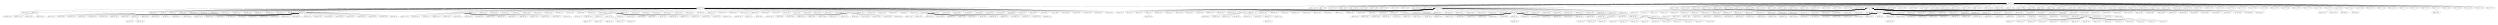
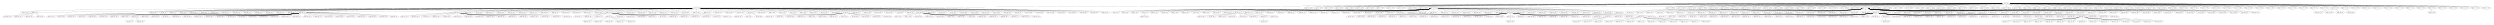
  graph {
    fontname="JetBrains Mono"
    node [fontname="JetBrains Mono"]
    edge [fontname="JetBrains Mono"]
    n1 [label="Node-0 (0)"]
    n2 [label="Node-10 (0)"]
    n3 [label="Node-11 (65)"]
    n4 [label="Node-22 (6)"]
    n5 [label="Node-34 (74)"]
    n6 [label="Node-38 (16)"]
    n7 [label="Node-41 (93)"]
    n8 [label="Node-59 (62)"]
    n9 [label="Node-93 (88)"]
    n10 [label="Node-98 (72)"]
    n11 [label="Node-102 (7)"]
    n12 [label="Node-103 (42)"]
    n13 [label="Node-105 (32)"]
    n14 [label="Node-112 (55)"]
    n15 [label="Node-113 (0)"]
    n16 [label="Node-119 (89)"]
    n17 [label="Node-122 (14)"]
    n18 [label="Node-152 (6)"]
    n19 [label="Node-177 (70)"]
    n20 [label="Node-181 (64)"]
    n21 [label="Node-192 (89)"]
    n22 [label="Node-193 (4)"]
    n23 [label="Node-202 (67)"]
    n24 [label="Node-211 (25)"]
    n25 [label="Node-216 (45)"]
    n26 [label="Node-223 (37)"]
    n27 [label="Node-239 (30)"]
    n28 [label="Node-240 (80)"]
    n29 [label="Node-280 (18)"]
    n30 [label="Node-310 (68)"]
    n31 [label="Node-339 (56)"]
    n32 [label="Node-340 (56)"]
    n33 [label="Node-358 (77)"]
    n34 [label="Node-363 (0)"]
    n35 [label="Node-368 (52)"]
    n36 [label="Node-374 (91)"]
    n37 [label="Node-378 (25)"]
    n38 [label="Node-382 (85)"]
    n39 [label="Node-441 (32)"]
    n40 [label="Node-414 (3)"]
    n41 [label="Node-434 (5)"]
    n42 [label="Node-442 (76)"]
    n43 [label="Node-446 (70)"]
    n44 [label="Node-448 (63)"]
    n45 [label="Node-454 (29)"]
    n46 [label="Node-467 (89)"]
    n47 [label="Node-475 (72)"]
    n48 [label="Node-489 (99)"]
    n49 [label="Node-2 (99)"]
    n50 [label="Node-16 (8)"]
    n51 [label="Node-17 (13)"]
    n52 [label="Node-29 (64)"]
    n53 [label="Node-36 (91)"]
    n54 [label="Node-53 (43)"]
    n55 [label="Node-58 (24)"]
    n56 [label="Node-61 (68)"]
    n57 [label="Node-64 (9)"]
    n58 [label="Node-88 (90)"]
    n59 [label="Node-107 (47)"]
    n60 [label="Node-130 (72)"]
    n61 [label="Node-137 (46)"]
    n62 [label="Node-161 (38)"]
    n63 [label="Node-168 (68)"]
    n64 [label="Node-188 (65)"]
    n65 [label="Node-195 (6)"]
    n66 [label="Node-204 (97)"]
    n67 [label="Node-206 (65)"]
    n68 [label="Node-209 (65)"]
    n69 [label="Node-217 (15)"]
    n70 [label="Node-222 (83)"]
    n71 [label="Node-235 (53)"]
    n72 [label="Node-244 (59)"]
    n73 [label="Node-250 (65)"]
    n74 [label="Node-254 (75)"]
    n75 [label="Node-255 (93)"]
    n76 [label="Node-273 (7)"]
    n77 [label="Node-282 (9)"]
    n78 [label="Node-286 (3)"]
    n79 [label="Node-291 (5)"]
    n80 [label="Node-301 (98)"]
    n81 [label="Node-308 (44)"]
    n82 [label="Node-316 (44)"]
    n83 [label="Node-343 (32)"]
    n84 [label="Node-373 (54)"]
    n85 [label="Node-377 (72)"]
    n86 [label="Node-396 (35)"]
    n87 [label="Node-407 (3)"]
    n88 [label="Node-425 (27)"]
    n89 [label="Node-438 (85)"]
    n90 [label="Node-460 (13)"]
    n91 [label="Node-469 (51)"]
    n92 [label="Node-487 (75)"]
    n93 [label="Node-31 (61)"]
    n94 [label="Node-48 (2)"]
    n95 [label="Node-69 (92)"]
    n96 [label="Node-70 (6)"]
    n97 [label="Node-75 (7)"]
    n98 [label="Node-76 (22)"]
    n99 [label="Node-83 (58)"]
    n100 [label="Node-136 (99)"]
    n101 [label="Node-139 (37)"]
    n102 [label="Node-145 (75)"]
    n103 [label="Node-151 (71)"]
    n104 [label="Node-155 (78)"]
    n105 [label="Node-160 (82)"]
    n106 [label="Node-169 (10)"]
    n107 [label="Node-170 (87)"]
    n108 [label="Node-184 (93)"]
    n109 [label="Node-190 (0)"]
    n110 [label="Node-201 (0)"]
    n111 [label="Node-205 (12)"]
    n112 [label="Node-224 (91)"]
    n113 [label="Node-238 (41)"]
    n114 [label="Node-256 (41)"]
    n115 [label="Node-261 (31)"]
    n116 [label="Node-275 (50)"]
    n117 [label="Node-276 (72)"]
    n118 [label="Node-290 (86)"]
    n119 [label="Node-298 (3)"]
    n120 [label="Node-304 (20)"]
    n121 [label="Node-325 (46)"]
    n122 [label="Node-332 (62)"]
    n123 [label="Node-333 (95)"]
    n124 [label="Node-341 (0)"]
    n125 [label="Node-359 (40)"]
    n126 [label="Node-366 (26)"]
    n127 [label="Node-387 (86)"]
    n128 [label="Node-410 (75)"]
    n129 [label="Node-424 (57)"]
    n130 [label="Node-427 (61)"]
    n131 [label="Node-432 (66)"]
    n132 [label="Node-433 (69)"]
    n133 [label="Node-437 (54)"]
    n134 [label="Node-453 (47)"]
    n135 [label="Node-463 (60)"]
    n136 [label="Node-472 (16)"]
    n137 [label="Node-481 (3)"]
    n138 [label="Node-498 (84)"]
    n139 [label="Node-14 (64)"]
    n140 [label="Node-32 (19)"]
    n141 [label="Node-44 (87)"]
    n142 [label="Node-73 (82)"]
    n143 [label="Node-91 (64)"]
    n144 [label="Node-141 (37)"]
    n145 [label="Node-178 (68)"]
    n146 [label="Node-185 (1)"]
    n147 [label="Node-200 (62)"]
    n148 [label="Node-225 (90)"]
    n149 [label="Node-241 (39)"]
    n150 [label="Node-249 (75)"]
    n151 [label="Node-268 (9)"]
    n152 [label="Node-279 (6)"]
    n153 [label="Node-289 (1)"]
    n154 [label="Node-295 (40)"]
    n155 [label="Node-297 (73)"]
    n156 [label="Node-314 (43)"]
    n157 [label="Node-329 (60)"]
    n158 [label="Node-348 (36)"]
    n159 [label="Node-365 (79)"]
    n160 [label="Node-371 (19)"]
    n161 [label="Node-385 (11)"]
    n162 [label="Node-409 (4)"]
    n163 [label="Node-421 (62)"]
    n164 [label="Node-430 (65)"]
    n165 [label="Node-447 (11)"]
    n166 [label="Node-449 (16)"]
    n167 [label="Node-451 (11)"]
    n168 [label="Node-466 (38)"]
    n169 [label="Node-491 (74)"]
    n170 [label="Node-493 (57)"]
    n171 [label="Node-1 (63)"]
    n172 [label="Node-3 (66)"]
    n173 [label="Node-5 (78)"]
    n174 [label="Node-21 (5)"]
    n175 [label="Node-65 (16)"]
    n176 [label="Node-66 (84)"]
    n177 [label="Node-74 (53)"]
    n178 [label="Node-87 (49)"]
    n179 [label="Node-12 (53)"]
    n180 [label="Node-55 (40)"]
    n181 [label="Node-62 (59)"]
    n182 [label="Node-108 (48)"]
    n183 [label="Node-114 (1)"]
    n184 [label="Node-115 (47)"]
    n185 [label="Node-117 (80)"]
    n186 [label="Node-159 (57)"]
    n187 [label="Node-183 (9)"]
    n188 [label="Node-191 (27)"]
    n189 [label="Node-210 (27)"]
    n190 [label="Node-214 (40)"]
    n191 [label="Node-228 (94)"]
    n192 [label="Node-243 (37)"]
    n193 [label="Node-258 (99)"]
    n194 [label="Node-272 (69)"]
    n195 [label="Node-335 (80)"]
    n196 [label="Node-355 (58)"]
    n197 [label="Node-397 (61)"]
    n198 [label="Node-398 (47)"]
    n199 [label="Node-400 (77)"]
    n200 [label="Node-412 (76)"]
    n201 [label="Node-450 (24)"]
    n202 [label="Node-452 (42)"]
    n203 [label="Node-470 (57)"]
    n204 [label="Node-484 (98)"]
    n205 [label="Node-485 (75)"]
    n206 [label="Node-120 (12)"]
    n207 [label="Node-146 (88)"]
    n208 [label="Node-189 (0)"]
    n209 [label="Node-220 (68)"]
    n210 [label="Node-227 (54)"]
    n211 [label="Node-299 (75)"]
    n212 [label="Node-312 (62)"]
    n213 [label="Node-315 (10)"]
    n214 [label="Node-318 (71)"]
    n215 [label="Node-327 (54)"]
    n216 [label="Node-350 (11)"]
    n217 [label="Node-416 (96)"]
    n218 [label="Node-473 (13)"]
    n219 [label="Node-402 (41)"]
    n220 [label="Node-8 (74)"]
    n221 [label="Node-9 (71)"]
    n222 [label="Node-26 (49)"]
    n223 [label="Node-39 (82)"]
    n224 [label="Node-85 (72)"]
    n225 [label="Node-89 (14)"]
    n226 [label="Node-101 (67)"]
    n227 [label="Node-106 (48)"]
    n228 [label="Node-124 (79)"]
    n229 [label="Node-127 (16)"]
    n230 [label="Node-154 (31)"]
    n231 [label="Node-164 (61)"]
    n232 [label="Node-167 (55)"]
    n233 [label="Node-187 (95)"]
    n234 [label="Node-213 (91)"]
    n235 [label="Node-221 (33)"]
    n236 [label="Node-277 (99)"]
    n237 [label="Node-285 (92)"]
    n238 [label="Node-300 (85)"]
    n239 [label="Node-323 (39)"]
    n240 [label="Node-336 (36)"]
    n241 [label="Node-351 (62)"]
    n242 [label="Node-322 (0)"]
    n243 [label="Node-18 (45)"]
    n244 [label="Node-46 (24)"]
    n245 [label="Node-86 (45)"]
    n246 [label="Node-96 (85)"]
    n247 [label="Node-125 (8)"]
    n248 [label="Node-126 (24)"]
    n249 [label="Node-148 (68)"]
    n250 [label="Node-156 (79)"]
    n251 [label="Node-180 (76)"]
    n252 [label="Node-215 (41)"]
    n253 [label="Node-229 (94)"]
    n254 [label="Node-233 (94)"]
    n255 [label="Node-237 (88)"]
    n256 [label="Node-260 (84)"]
    n257 [label="Node-265 (59)"]
    n258 [label="Node-283 (40)"]
    n259 [label="Node-302 (95)"]
    n260 [label="Node-320 (19)"]
    n261 [label="Node-357 (95)"]
    n262 [label="Node-361 (73)"]
    n263 [label="Node-384 (81)"]
    n264 [label="Node-415 (31)"]
    n265 [label="Node-457 (29)"]
    n266 [label="Node-462 (98)"]
    n267 [label="Node-478 (50)"]
    n268 [label="Node-367 (51)"]
    n269 [label="Node-375 (27)"]
    n270 [label="Node-381 (83)"]
    n271 [label="Node-411 (83)"]
    n272 [label="Node-423 (78)"]
    n273 [label="Node-429 (86)"]
    n274 [label="Node-471 (31)"]
    n275 [label="Node-486 (25)"]
    n276 [label="Node-488 (21)"]
    n277 [label="Node-226 (44)"]
    n278 [label="Node-144 (74)"]
    n279 [label="Node-274 (42)"]
    n280 [label="Node-408 (8)"]
    n281 [label="Node-392 (66)"]
    n282 [label="Node-67 (82)"]
    n283 [label="Node-399 (15)"]
    n284 [label="Node-444 (43)"]
    n285 [label="Node-497 (61)"]
    n286 [label="Node-431 (18)"]
    n287 [label="Node-42 (51)"]
    n288 [label="Node-49 (20)"]
    n289 [label="Node-79 (25)"]
    n290 [label="Node-97 (39)"]
    n291 [label="Node-110 (84)"]
    n292 [label="Node-116 (65)"]
    n293 [label="Node-147 (20)"]
    n294 [label="Node-54 (96)"]
    n295 [label="Node-30 (2)"]
    n296 [label="Node-60 (99)"]
    n297 [label="Node-81 (68)"]
    n298 [label="Node-95 (37)"]
    n299 [label="Node-138 (65)"]
    n300 [label="Node-173 (98)"]
    n301 [label="Node-197 (45)"]
    n302 [label="Node-207 (90)"]
    n303 [label="Node-218 (70)"]
    n304 [label="Node-242 (32)"]
    n305 [label="Node-296 (96)"]
    n306 [label="Node-328 (67)"]
    n307 [label="Node-338 (33)"]
    n308 [label="Node-369 (49)"]
    n309 [label="Node-393 (35)"]
    n310 [label="Node-405 (59)"]
    n311 [label="Node-428 (72)"]
    n312 [label="Node-439 (9)"]
    n313 [label="Node-441 (56)"]
    n314 [label="Node-445 (62)"]
    n315 [label="Node-492 (58)"]
    n316 [label="Node-196 (38)"]
    n317 [label="Node-354 (38)"]
    n318 [label="Node-360 (23)"]
    n319 [label="Node-385 (6)"]
    n320 [label="Node-40 (77)"]
    n321 [label="Node-129 (25)"]
    n322 [label="Node-165 (9)"]
    n323 [label="Node-171 (40)"]
    n324 [label="Node-28 (31)"]
    n325 [label="Node-252 (81)"]
    n326 [label="Node-262 (56)"]
    n327 [label="Node-306 (56)"]
    n328 [label="Node-334 (59)"]
    n329 [label="Node-495 (41)"]
    n330 [label="Node-496 (27)"]
    n331 [label="Node-230 (51)"]
    n332 [label="Node-321 (57)"]
    n333 [label="Node-376 (55)"]
    n334 [label="Node-391 (89)"]
    n335 [label="Node-420 (69)"]
    n336 [label="Node-20 (34)"]
    n337 [label="Node-166 (54)"]
    n338 [label="Node-175 (4)"]
    n339 [label="Node-247 (2)"]
    n340 [label="Node-256 (95)"]
    n341 [label="Node-271 (41)"]
    n342 [label="Node-293 (58)"]
    n343 [label="Node-43 (57)"]
    n344 [label="Node-45 (74)"]
    n345 [label="Node-111 (59)"]
    n346 [label="Node-331 (47)"]
    n347 [label="Node-364 (34)"]
    n348 [label="Node-418 (54)"]
    n349 [label="Node-443 (9)"]
    n350 [label="Node-344 (34)"]
    n351 [label="Node-163 (40)"]
    n352 [label="Node-6 (51)"]
    n353 [label="Node-372 (80)"]
    n354 [label="Node-52 (87)"]
    n355 [label="Node-82 (86)"]
    n356 [label="Node-135 (82)"]
    n357 [label="Node-153 (67)"]
    n358 [label="Node-71 (57)"]
    n359 [label="Node-142 (25)"]
    n360 [label="Node-317 (9)"]
    n361 [label="Node-347 (46)"]
    n362 [label="Node-395 (10)"]
    n363 [label="Node-413 (16)"]
    n364 [label="Node-436 (34)"]
-   n365 [label="Node-490 (20)"]
    n366 [label="Node-455 (90)"]
    n367 [label="Node-4 (66)"]
    n368 [label="Node-37 (38)"]
    n369 [label="Node-182 (18)"]
    n370 [label="Node-194 (36)"]
    n371 [label="Node-232 (87)"]
    n372 [label="Node-77 (75)"]
    n373 [label="Node-78 (13)"]
    n374 [label="Node-92 (98)"]
    n375 [label="Node-266 (90)"]
    n376 [label="Node-281 (57)"]
    n377 [label="Node-380 (91)"]
    n378 [label="Node-390 (7)"]
    n379 [label="Node-426 (14)"]
    n380 [label="Node-499 (41)"]
    n381 [label="Node-345 (85)"]
    n382 [label="Node-25 (58)"]
    n383 [label="Node-50 (50)"]
    n384 [label="Node-68 (41)"]
    n385 [label="Node-99 (95)"]
    n386 [label="Node-100 (97)"]
    n387 [label="Node-303 (9)"]
    n388 [label="Node-203 (4)"]
    n389 [label="Node-57 (23)"]
    n390 [label="Node-23 (48)"]
    n391 [label="Node-33 (25)"]
    n392 [label="Node-104 (29)"]
    n393 [label="Node-186 (9)"]
    n394 [label="Node-19 (34)"]
    n395 [label="Node-51 (17)"]
    n396 [label="Node-72 (69)"]
    n397 [label="Node-90 (33)"]
    n398 [label="Node-133 (87)"]
    n399 [label="Node-174 (27)"]
    n400 [label="Node-212 (10)"]
    n401 [label="Node-264 (43)"]
    n402 [label="Node-267 (75)"]
    n403 [label="Node-284 (28)"]
    n404 [label="Node-346 (80)"]
    n405 [label="Node-417 (3)"]
    n406 [label="Node-458 (6)"]
    n407 [label="Node-459 (39)"]
    n408 [label="Node-461 (47)"]
    n409 [label="Node-288 (98)"]
    n410 [label="Node-307 (90)"]
    n411 [label="Node-309 (30)"]
    n412 [label="Node-337 (78)"]
    n413 [label="Node-356 (30)"]
    n414 [label="Node-406 (3)"]
    n415 [label="Node-435 (46)"]
    n416 [label="Node-456 (29)"]
    n417 [label="Node-476 (1)"]
    n418 [label="Node-477 (5)"]
    n419 [label="Node-13 (31)"]
    n420 [label="Node-27 (12)"]
    n421 [label="Node-47 (20)"]
    n422 [label="Node-63 (31)"]
    n423 [label="Node-84 (61)"]
    n424 [label="Node-109 (77)"]
    n425 [label="Node-118 (68)"]
    n426 [label="Node-121 (51)"]
    n427 [label="Node-131 (46)"]
    n428 [label="Node-132 (46)"]
    n429 [label="Node-149 (65)"]
    n430 [label="Node-157 (8)"]
    n431 [label="Node-176 (39)"]
    n432 [label="Node-198 (8)"]
    n433 [label="Node-199 (30)"]
    n434 [label="Node-219 (28)"]
    n435 [label="Node-234 (18)"]
    n436 [label="Node-313 (92)"]
    n437 [label="Node-322 (79)"]
    n438 [label="Node-54 (26)"]
    n439 [label="Node-56 (15)"]
    n440 [label="Node-128 (6)"]
    n441 [label="Node-143 (12)"]
    n442 [label="Node-158 (39)"]
    n443 [label="Node-172 (57)"]
    n444 [label="Node-278 (13)"]
    n445 [label="Node-287 (12)"]
    n446 [label="Node-292 (27)"]
    n447 [label="Node-294 (93)"]
    n448 [label="Node-319 (61)"]
    n449 [label="Node-324 (23)"]
    n450 [label="Node-326 (97)"]
    n451 [label="Node-352 (89)"]
    n452 [label="Node-370 (62)"]
    n453 [label="Node-403 (27)"]
    n454 [label="Node-404 (96)"]
    n455 [label="Node-465 (11)"]
    n456 [label="Node-379 (54)"]
    n457 [label="Node-386 (15)"]
    n458 [label="Node-388 (1)"]
    n459 [label="Node-422 (65)"]
    n460 [label="Node-474 (48)"]
    n461 [label="Node-483 (68)"]
    n462 [label="Node-263 (3)"]
    n463 [label="Node-162 (83)"]
    n464 [label="Node-494 (87)"]
    n465 [label="Node-236 (81)"]
    n466 [label="Node-246 (95)"]
    n467 [label="Node-394 (34)"]
    n468 [label="Node-480 (26)"]
    n469 [label="Node-253 (38)"]
    n470 [label="Node-231 (7)"]
    n471 [label="Node-245 (42)"]
    n472 [label="Node-269 (69)"]
    n473 [label="Node-311 (88)"]
    n474 [label="Node-353 (86)"]
    n475 [label="Node-123 (56)"]
    n476 [label="Node-179 (38)"]
    n477 [label="Node-208 (61)"]
    n478 [label="Node-257 (48)"]
    n479 [label="Node-259 (90)"]
    n480 [label="Node-305 (79)"]
    n481 [label="Node-419 (61)"]
    n482 [label="Node-464 (86)"]
    n483 [label="Node-389 (91)"]
    n484 [label="Node-468 (14)"]
    n485 [label="Node-134 (17)"]
    n486 [label="Node-80 (66)"]
    n487 [label="Node-15 (31)"]
    n488 [label="Node-270 (46)"]
    n489 [label="Node-349 (12)"]
    n490 [label="Node-35 (91)"]
    n491 [label="Node-150 (72)"]
    n492 [label="Node-248 (13)"]
    n493 [label="Node-94 (75)"]
    n494 [label="Node-140 (64)"]
    n495 [label="Node-330 (50)"]
    n496 [label="Node-342 (36)"]
    n497 [label="Node-440 (62)"]
    n498 [label="Node-482 (4)"]
    n499 [label="Node-479 (103)"]
    n1 -- n2
    n1 -- n3
    n1 -- n4
    n1 -- n5
    n1 -- n6
    n1 -- n7
    n1 -- n8
    n1 -- n9
    n1 -- n10
    n1 -- n11
    n1 -- n12
    n1 -- n13
    n1 -- n14
    n1 -- n15
    n1 -- n16
    n1 -- n17
    n1 -- n18
    n1 -- n19
    n1 -- n20
    n1 -- n21
    n1 -- n22
    n1 -- n23
    n1 -- n24
    n1 -- n25
    n1 -- n26
    n1 -- n27
    n1 -- n28
    n1 -- n29
    n1 -- n30
    n1 -- n31
    n1 -- n32
    n1 -- n33
    n1 -- n34
    n1 -- n35
    n1 -- n36
    n1 -- n37
    n1 -- n38
    n1 -- n39
    n1 -- n40
    n1 -- n41
    n1 -- n42
    n1 -- n43
    n1 -- n44
    n1 -- n45
    n1 -- n46
    n1 -- n47
    n1 -- n48
    n1 -- n49
    n1 -- n50
    n1 -- n51
    n1 -- n52
    n1 -- n53
    n1 -- n54
    n1 -- n55
    n1 -- n56
    n1 -- n57
    n1 -- n58
    n1 -- n59
    n1 -- n60
    n1 -- n61
    n1 -- n62
    n1 -- n63
    n1 -- n64
    n1 -- n65
    n1 -- n66
    n1 -- n67
    n1 -- n68
    n1 -- n69
    n1 -- n70
    n1 -- n71
    n1 -- n72
    n1 -- n73
    n1 -- n74
    n1 -- n75
    n1 -- n76
    n1 -- n77
    n1 -- n78
    n1 -- n79
    n1 -- n80
    n1 -- n81
    n1 -- n82
    n1 -- n83
    n1 -- n84
    n1 -- n85
    n1 -- n86
    n1 -- n87
    n1 -- n88
    n1 -- n89
    n1 -- n90
    n1 -- n91
    n1 -- n92
    n2 -- n93
    n2 -- n94
    n2 -- n95
    n2 -- n96
    n2 -- n97
    n2 -- n98
    n2 -- n99
    n2 -- n100
    n2 -- n101
    n2 -- n102
    n2 -- n103
    n2 -- n104
    n2 -- n105
    n2 -- n106
    n2 -- n107
    n2 -- n108
    n2 -- n109
    n2 -- n110
    n2 -- n111
    n2 -- n112
    n2 -- n113
    n2 -- n114
    n2 -- n115
    n2 -- n116
    n2 -- n117
    n2 -- n118
    n2 -- n119
    n2 -- n120
    n2 -- n121
    n2 -- n122
    n2 -- n123
    n2 -- n124
    n2 -- n125
    n2 -- n126
    n2 -- n127
    n2 -- n128
    n2 -- n129
    n2 -- n130
    n2 -- n131
    n2 -- n132
    n2 -- n133
    n2 -- n134
    n2 -- n135
    n2 -- n136
    n2 -- n137
    n2 -- n138
    n2 -- n139
    n2 -- n140
    n2 -- n141
    n2 -- n142
    n2 -- n143
    n2 -- n144
    n2 -- n145
    n2 -- n146
    n2 -- n147
    n2 -- n148
    n2 -- n149
    n2 -- n150
    n2 -- n151
    n2 -- n152
    n2 -- n153
    n2 -- n154
    n2 -- n155
    n2 -- n156
    n2 -- n157
    n2 -- n158
    n2 -- n159
    n2 -- n160
    n2 -- n161
    n2 -- n162
    n2 -- n163
    n2 -- n164
    n2 -- n165
    n2 -- n166
    n2 -- n167
    n2 -- n168
    n2 -- n169
    n2 -- n170
    n15 -- n171
    n15 -- n172
    n15 -- n173
    n15 -- n174
    n15 -- n175
    n15 -- n176
    n15 -- n177
    n15 -- n178
    n15 -- n179
    n15 -- n180
    n15 -- n181
    n15 -- n182
    n15 -- n183
    n15 -- n184
    n15 -- n185
    n15 -- n186
    n15 -- n187
    n15 -- n188
    n15 -- n189
    n15 -- n190
    n15 -- n191
    n15 -- n192
    n15 -- n193
    n15 -- n194
    n15 -- n195
    n15 -- n196
    n15 -- n197
    n15 -- n198
    n15 -- n199
    n15 -- n200
    n15 -- n201
    n15 -- n202
    n15 -- n203
    n15 -- n204
    n15 -- n205
    n15 -- n206
    n15 -- n207
    n15 -- n208
    n15 -- n209
    n15 -- n210
    n15 -- n211
    n15 -- n212
    n15 -- n213
    n15 -- n214
    n15 -- n215
    n15 -- n216
    n15 -- n217
    n15 -- n218
    n22 -- n219
    n34 -- n220
    n34 -- n221
    n34 -- n222
    n34 -- n223
    n34 -- n224
    n34 -- n225
    n34 -- n226
    n34 -- n227
    n34 -- n228
    n34 -- n229
    n34 -- n230
    n34 -- n231
    n34 -- n232
    n34 -- n233
    n34 -- n234
    n34 -- n235
    n34 -- n236
    n34 -- n237
    n34 -- n238
    n34 -- n239
    n34 -- n240
    n34 -- n241
    n34 -- n242
    n34 -- n243
    n34 -- n244
    n34 -- n245
    n34 -- n246
    n34 -- n247
    n34 -- n248
    n34 -- n249
    n34 -- n250
    n34 -- n251
    n34 -- n252
    n34 -- n253
    n34 -- n254
    n34 -- n255
    n34 -- n256
    n34 -- n257
    n34 -- n258
    n34 -- n259
    n34 -- n260
    n34 -- n261
    n34 -- n262
    n34 -- n263
    n34 -- n264
    n34 -- n265
    n34 -- n266
    n34 -- n267
    n34 -- n268
    n34 -- n269
    n34 -- n270
    n34 -- n271
    n34 -- n272
    n34 -- n273
    n34 -- n274
    n34 -- n275
    n34 -- n276
    n40 -- n277
    n78 -- n278
    n78 -- n279
    n78 -- n280
    n79 -- n281
    n87 -- n282
    n94 -- n283
    n94 -- n284
    n94 -- n285
    n94 -- n286
    n109 -- n287
    n109 -- n288
    n109 -- n289
    n109 -- n290
    n109 -- n291
    n109 -- n292
    n109 -- n293
    n109 -- n294
    n109 -- n295
    n109 -- n296
    n109 -- n297
    n109 -- n298
    n109 -- n299
    n109 -- n300
    n109 -- n301
    n109 -- n302
    n109 -- n303
    n109 -- n304
    n109 -- n305
    n109 -- n306
    n109 -- n307
    n109 -- n308
    n109 -- n309
    n109 -- n310
    n109 -- n311
    n109 -- n312
    n109 -- n313
    n109 -- n314
    n109 -- n315
    n109 -- n316
    n109 -- n317
    n109 -- n318
    n109 -- n319
    n110 -- n320
    n110 -- n321
    n110 -- n322
    n110 -- n323
    n110 -- n324
    n110 -- n325
    n110 -- n326
    n110 -- n327
    n110 -- n328
    n110 -- n329
    n110 -- n330
    n110 -- n331
    n110 -- n332
    n110 -- n333
    n110 -- n334
    n110 -- n335
    n124 -- n336
    n124 -- n337
    n124 -- n338
    n124 -- n339
    n124 -- n340
    n124 -- n341
    n124 -- n342
    n124 -- n343
    n124 -- n344
    n124 -- n345
    n124 -- n346
    n124 -- n347
    n124 -- n348
    n124 -- n349
    n132 -- n350
    n137 -- n351
    n137 -- n352
    n137 -- n353
    n146 -- n354
    n146 -- n355
    n146 -- n356
    n146 -- n357
    n146 -- n358
    n146 -- n359
    n146 -- n360
    n146 -- n361
    n146 -- n362
    n146 -- n363
    n146 -- n364
-   n146 -- n365
    n146 -- n366
    n153 -- n367
    n153 -- n368
    n153 -- n369
    n153 -- n370
    n153 -- n371
    n153 -- n372
    n153 -- n373
    n153 -- n374
    n153 -- n375
    n153 -- n376
    n153 -- n377
    n153 -- n378
    n153 -- n379
    n153 -- n380
    n174 -- n381
    n183 -- n382
    n183 -- n383
    n183 -- n384
    n183 -- n385
    n183 -- n386
    n183 -- n387
    n183 -- n388
    n184 -- n389
    n208 -- n390
    n208 -- n391
    n208 -- n392
    n208 -- n393
    n208 -- n394
    n208 -- n395
    n208 -- n396
    n208 -- n397
    n208 -- n398
    n208 -- n399
    n208 -- n400
    n208 -- n401
    n208 -- n402
    n208 -- n403
    n208 -- n404
    n208 -- n405
    n208 -- n406
    n208 -- n407
    n208 -- n408
    n208 -- n409
    n208 -- n410
    n208 -- n411
    n208 -- n412
    n208 -- n413
    n208 -- n414
    n208 -- n415
    n208 -- n416
    n208 -- n417
    n208 -- n418
    n242 -- n419
    n242 -- n420
    n242 -- n421
    n242 -- n422
    n242 -- n423
    n242 -- n424
    n242 -- n425
    n242 -- n426
    n242 -- n427
    n242 -- n428
    n242 -- n429
    n242 -- n430
    n242 -- n431
    n242 -- n432
    n242 -- n433
    n242 -- n434
    n242 -- n435
    n242 -- n436
    n242 -- n437
    n242 -- n438
    n242 -- n439
    n242 -- n440
    n242 -- n441
    n242 -- n442
    n242 -- n443
    n242 -- n444
    n242 -- n445
    n242 -- n446
    n242 -- n447
    n242 -- n448
    n242 -- n449
    n242 -- n450
    n242 -- n451
    n242 -- n452
    n242 -- n453
    n242 -- n454
    n242 -- n455
    n242 -- n456
    n242 -- n457
    n242 -- n458
    n242 -- n459
    n242 -- n460
    n242 -- n461
    n295 -- n462
    n295 -- n463
    n338 -- n464
    n339 -- n465
    n339 -- n466
    n339 -- n467
    n339 -- n468
    n388 -- n485
    n405 -- n486
    n414 -- n487
    n414 -- n488
    n414 -- n489
    n417 -- n490
    n417 -- n491
    n417 -- n492
    n417 -- n493
    n417 -- n494
    n417 -- n495
    n417 -- n496
    n417 -- n497
    n417 -- n498
    n418 -- n499
    n440 -- n469
    n458 -- n470
    n458 -- n471
    n458 -- n472
    n458 -- n473
    n458 -- n474
    n458 -- n475
    n458 -- n476
    n458 -- n477
    n458 -- n478
    n458 -- n479
    n458 -- n480
    n458 -- n481
    n458 -- n482
    n458 -- n483
    n458 -- n484
  }
